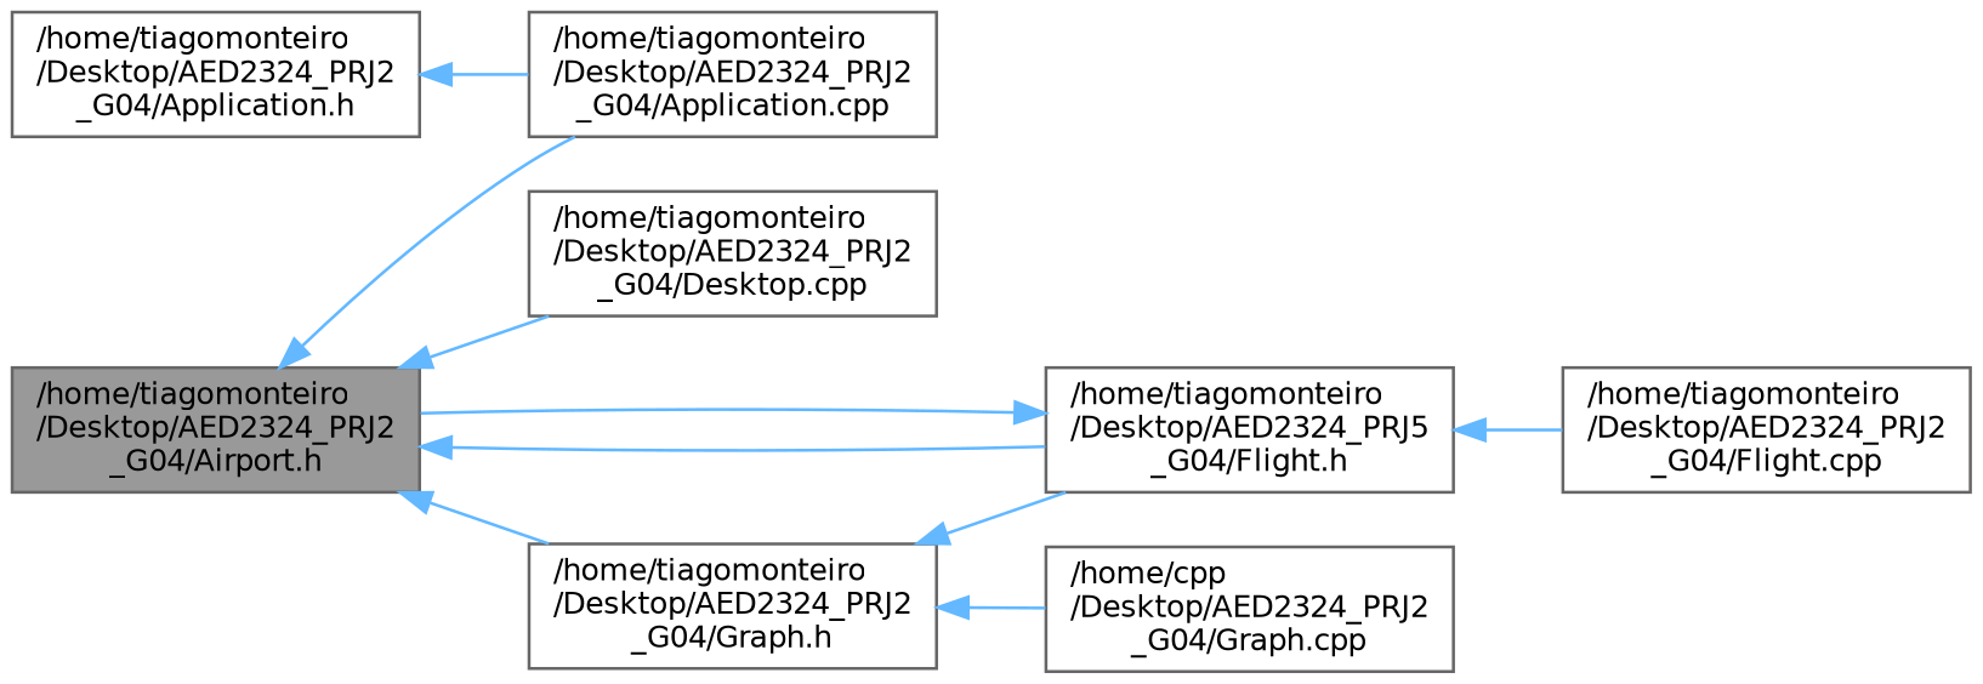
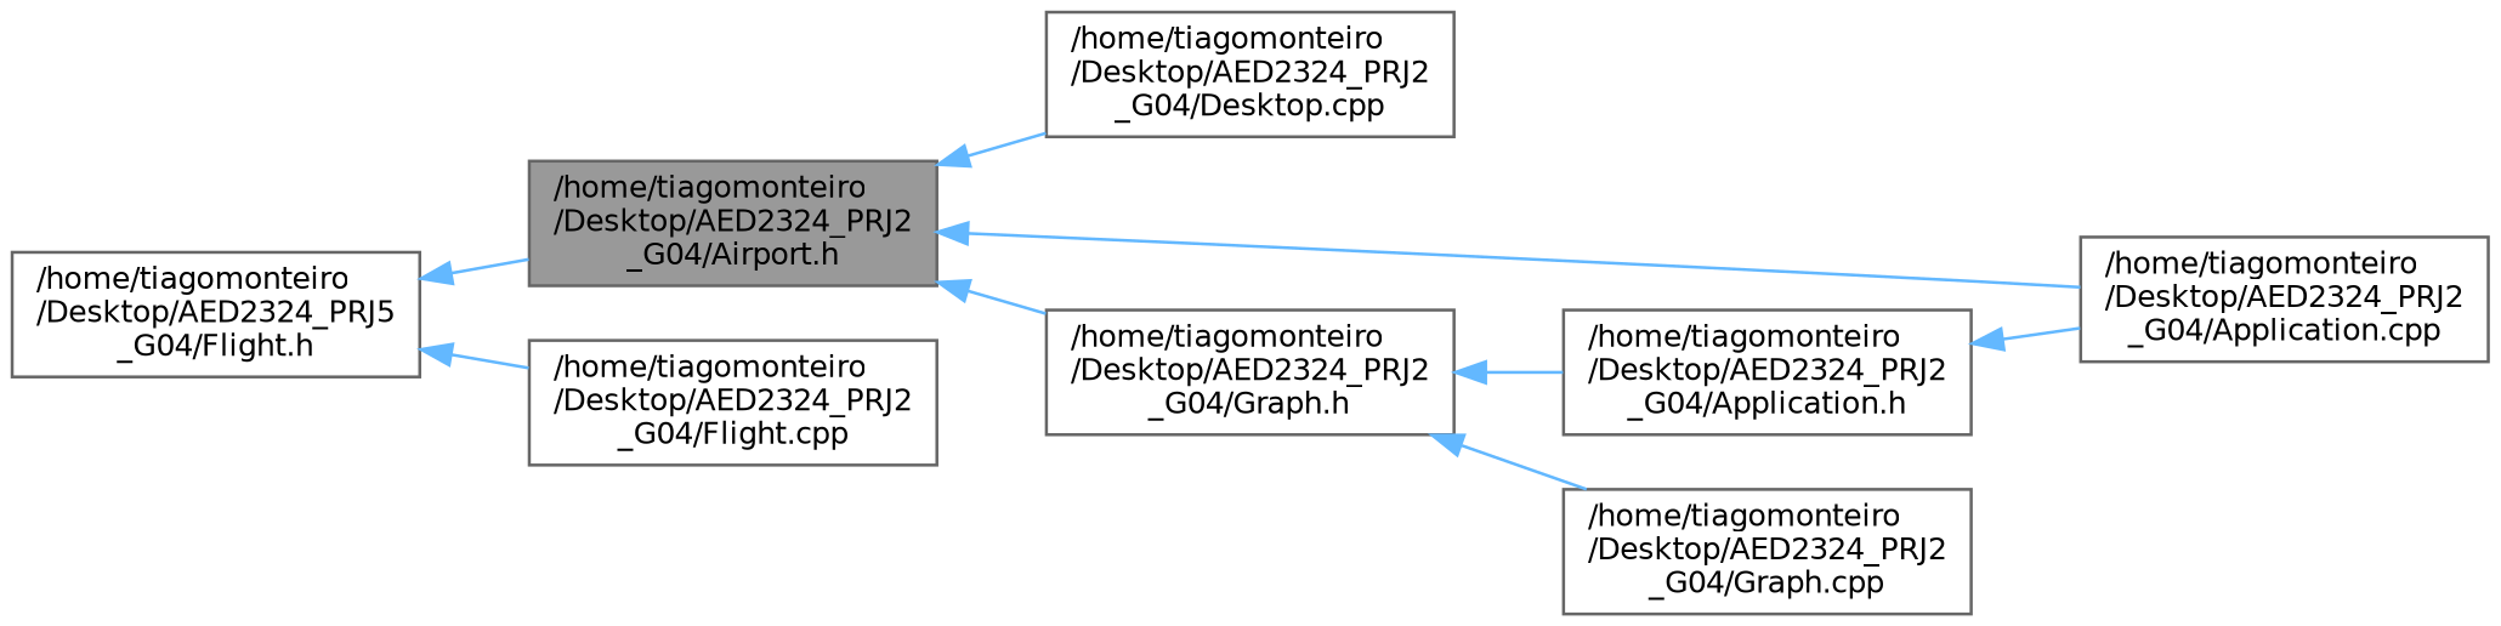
  digraph {
    rankdir=LR
    node [color=grey40 fillcolor=white fontname=Helvetica fontsize=10 shape=box style=filled]
    edge [color=steelblue1 dir=back fontname=Helvetica fontsize=10 labelfontname=Helvetica labelfontsize=10 style=solid]
    n1 [color=gray40 fillcolor=grey60 fontcolor=black height=0.2 label="/home/tiagomonteiro\l/Desktop/AED2324_PRJ2\l_G04/Airport.h" width=0.4]
    n2 [height=0.2 label="/home/tiagomonteiro\l/Desktop/AED2324_PRJ2\l_G04/Desktop.cpp" width=0.4]
    n3 [height=0.2 label="/home/tiagomonteiro\l/Desktop/AED2324_PRJ2\l_G04/Application.cpp" width=0.4]
    n4 [height=0.2 label="/home/tiagomonteiro\l/Desktop/AED2324_PRJ5\l_G04/Flight.h" width=0.4]
    n5 [height=0.2 label="/home/tiagomonteiro\l/Desktop/AED2324_PRJ2\l_G04/Graph.h" width=0.4]
    n6 [height=0.2 label="/home/tiagomonteiro\l/Desktop/AED2324_PRJ2\l_G04/Application.h" width=0.4]
    n7 [height=0.2 label="/home/tiagomonteiro\l/Desktop/AED2324_PRJ2\l_G04/Flight.cpp" width=0.4]
-   n8 [height=0.2 label="/home/cpp\l/Desktop/AED2324_PRJ2\l_G04/Graph.cpp" width=0.4]
+   n8 [height=0.2 label="/home/tiagomonteiro\l/Desktop/AED2324_PRJ2\l_G04/Graph.cpp" width=0.4]
    n1 -> n2
    n1 -> n3
-   n1 -> n4
    n1 -> n5
    n4 -> n1
    n4 -> n7
-   n5 -> n4
+   n5 -> n6
    n5 -> n8
    n6 -> n3
  }
